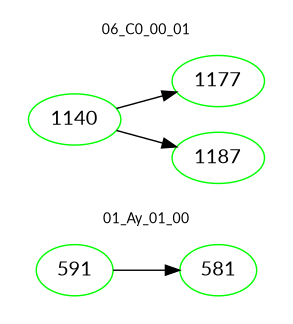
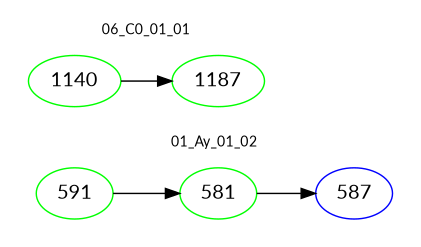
  digraph {
    fontname=Lato
    rankdir=LR
    node [color=green fontname=Lato]
    edge [color=black fontname=Lato]
    n1 [label=581]
+   n2 [color=blue label=587]
    n3 [label=591]
    n4 [label=1140]
    n5 [label=1187]
-   n6 [label=1177]
    subgraph cluster_1 {
      color=white
      fontsize=10
-     label="01_Ay_01_00"
+     label="01_Ay_01_02"
      n1
+     n2
      n3
    }
    subgraph cluster_2 {
      color=white
      fontsize=10
-     label="06_C0_00_01"
+     label="06_C0_01_01"
      n4
      n5
-     n6
    }
+   n1 -> n2
    n3 -> n1
    n4 -> n5
-   n4 -> n6
  }
